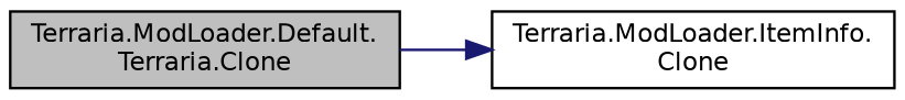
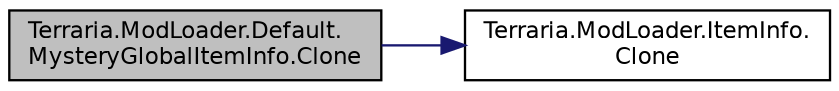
  digraph {
    rankdir=LR
    node [color=black fontname=Helvetica fontsize=10 shape=record style=filled]
-   n1 [fillcolor=grey75 fontcolor=black height=0.2 label="Terraria.ModLoader.Default.\lTerraria.Clone" width=0.4]
+   n1 [fillcolor=grey75 fontcolor=black height=0.2 label="Terraria.ModLoader.Default.\lMysteryGlobalItemInfo.Clone" width=0.4]
    n2 [fillcolor=white height=0.2 label="Terraria.ModLoader.ItemInfo.\lClone" width=0.4]
    n1 -> n2 [color=midnightblue fontname=Helvetica fontsize=10 labelfontname=Helvetica labelfontsize=10 style=solid]
  }
